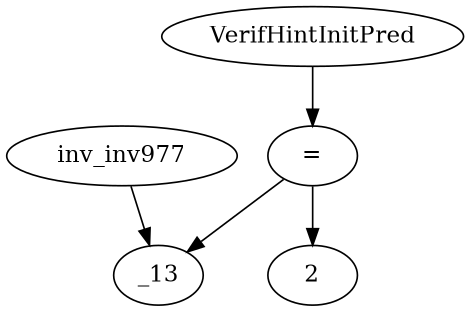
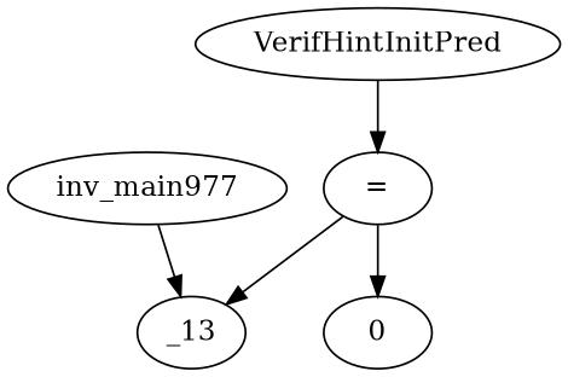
  digraph {
-   n1 [label=inv_inv977]
+   n1 [label=inv_main977]
    n2 [label=_13]
    n3 [label=VerifHintInitPred]
    n4 [label="="]
-   n5 [label=2]
+   n5 [label=0]
    n1 -> n2
    n3 -> n4
    n4 -> n2
    n4 -> n5
  }
